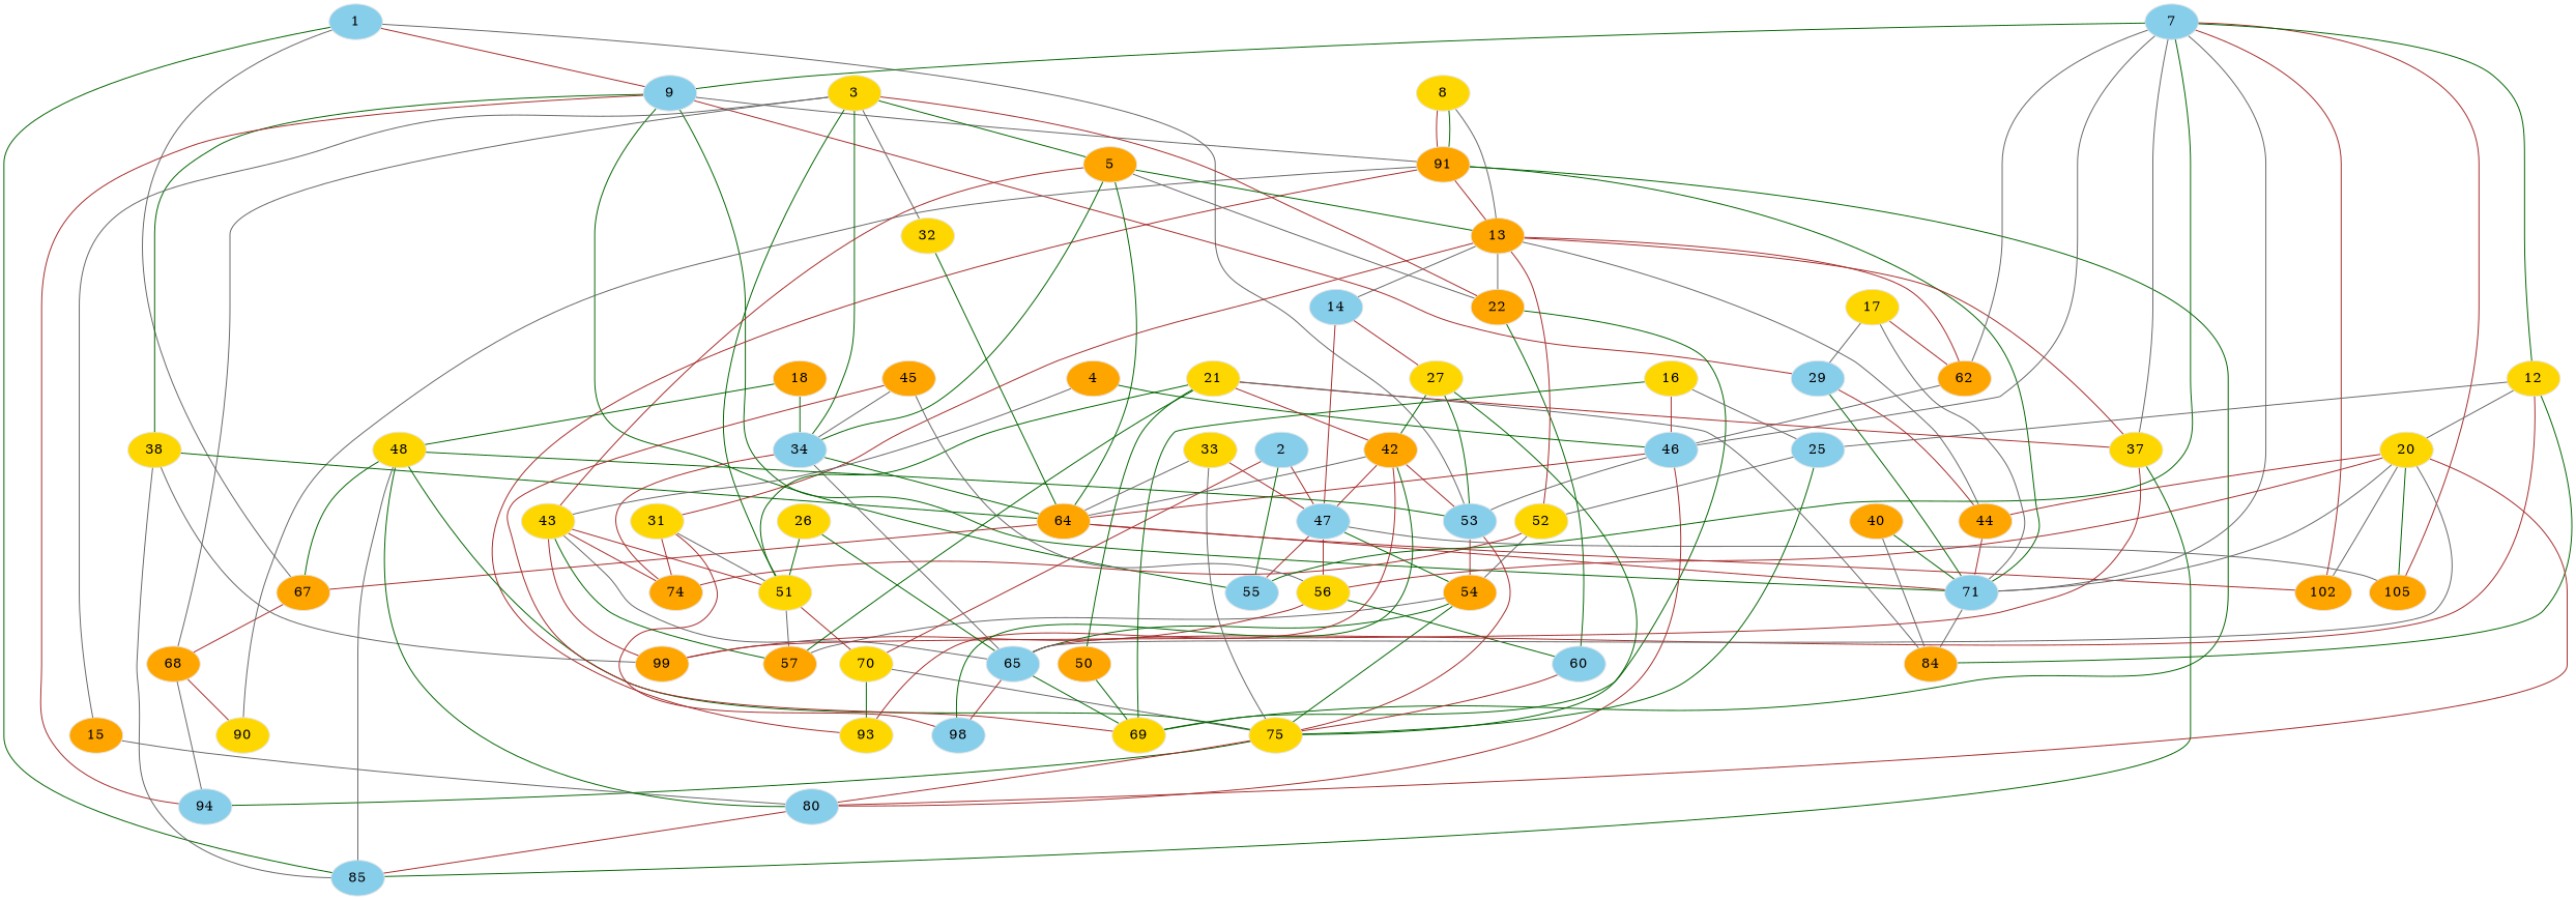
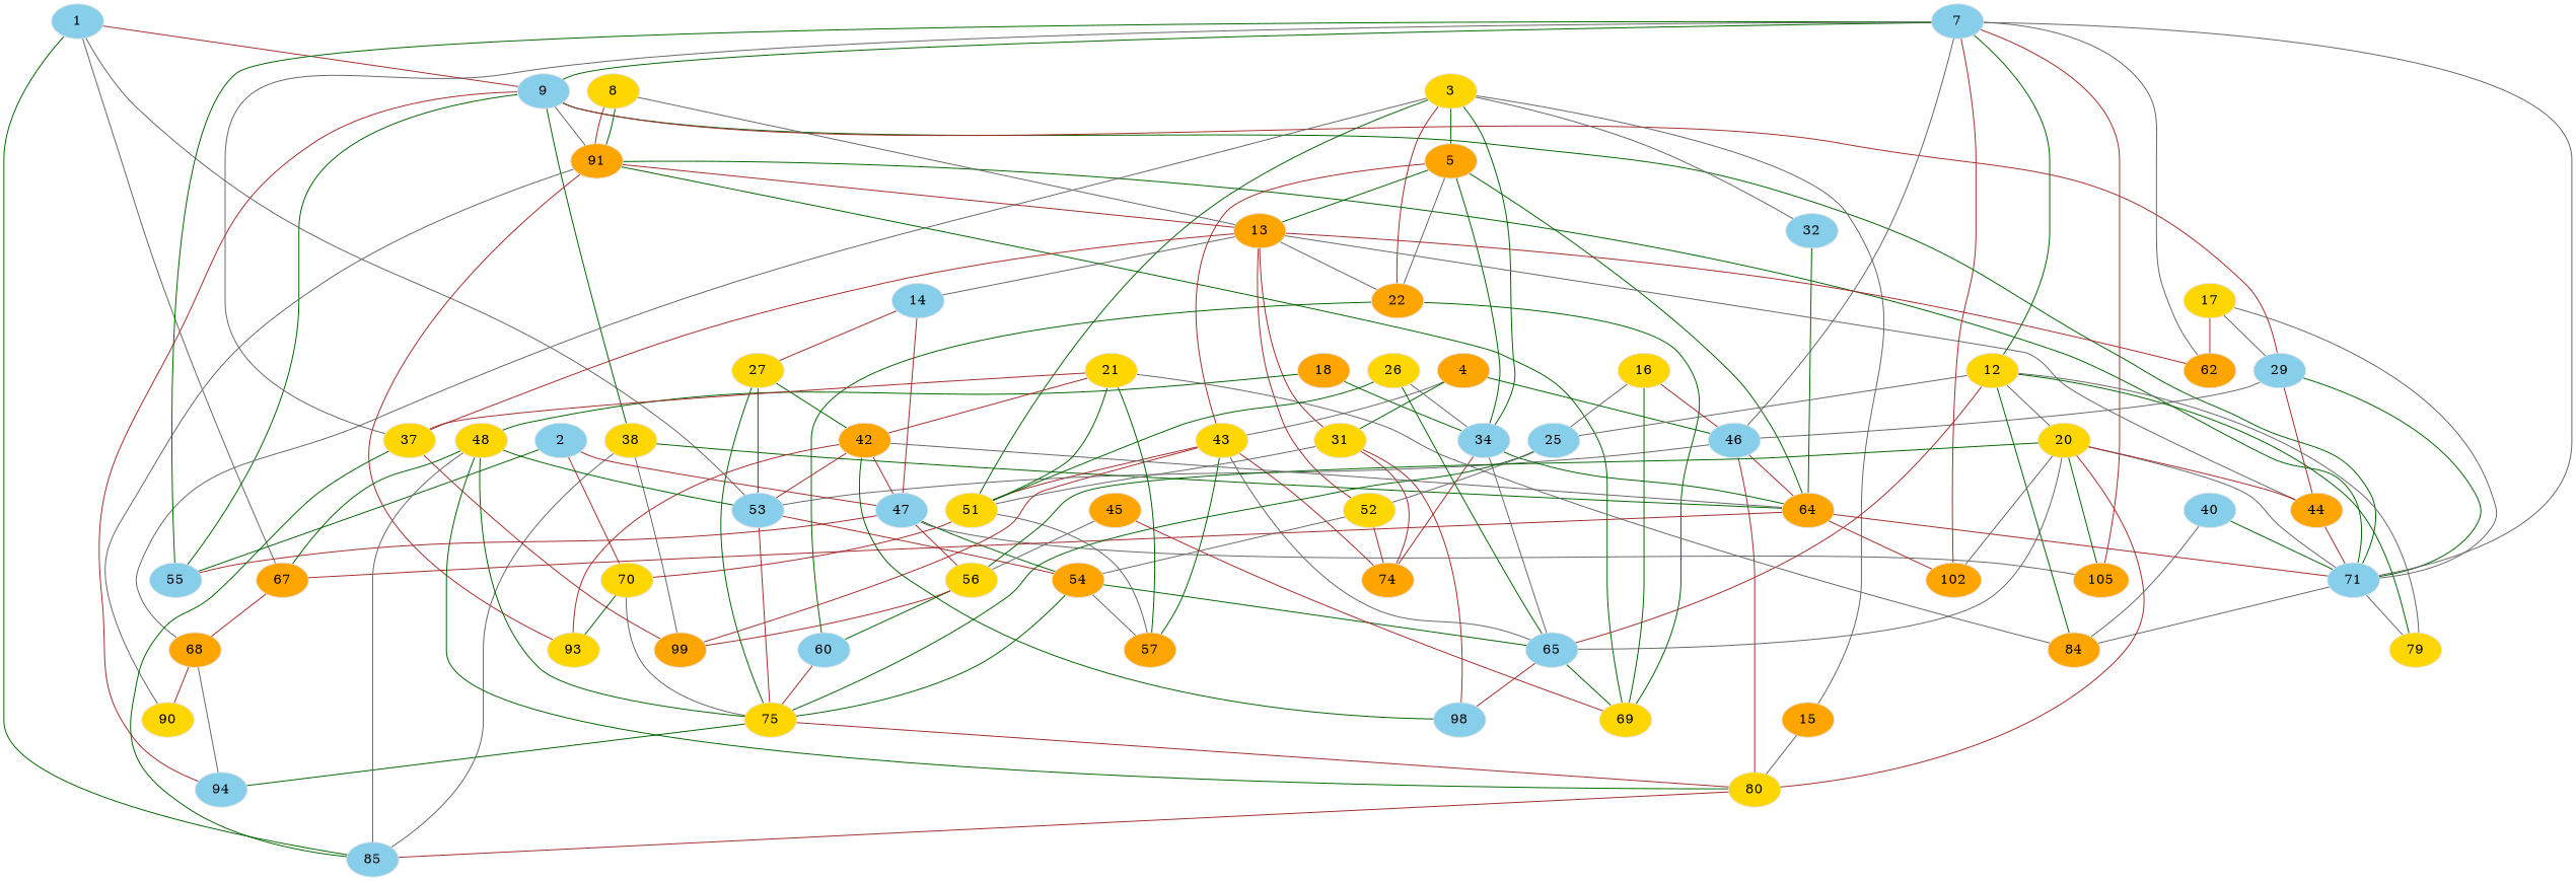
  graph {
    node [color=gray90 fillcolor=gold style=filled]
    edge [color=brown]
    1 [fillcolor=skyblue super="+10"]
    9 [fillcolor=skyblue super="+41"]
    53 [fillcolor=skyblue super="+81"]
    67 [fillcolor=orange]
    85 [fillcolor=skyblue super="+96"]
    55 [fillcolor=skyblue super="+91"]
    71 [fillcolor=skyblue super="+78"]
    n8 [fillcolor=orange label=91 super="+72"]
    29 [fillcolor=skyblue super="+58"]
    38
    94 [fillcolor=skyblue]
    75 [super="+95"]
    54 [fillcolor=orange super="+104"]
    68 [fillcolor=orange]
    47 [fillcolor=skyblue super="+63"]
    105 [fillcolor=orange]
    56 [super="+101"]
    2 [fillcolor=skyblue]
    70 [super="+103"]
    93
    3 [super="+19"]
    5 [fillcolor=orange super="+6"]
    15 [fillcolor=orange]
    22 [fillcolor=orange super="+36"]
-   32
+   32 [fillcolor=skyblue]
    34 [fillcolor=skyblue super="+35"]
    51 [super="+59"]
    43 [super="+92"]
    13 [fillcolor=orange super="+30"]
    64 [fillcolor=orange super="+86"]
-   80 [fillcolor=skyblue super="+88"]
+   80 [super="+88"]
    69 [super="+97"]
    60 [fillcolor=skyblue]
    65 [fillcolor=skyblue super="+100"]
    74 [fillcolor=orange]
    57 [fillcolor=orange]
    90
    4 [fillcolor=orange super="+89"]
    31 [super="+76"]
    46 [fillcolor=skyblue super="+87"]
    98 [fillcolor=skyblue]
    99 [fillcolor=orange]
    37 [super="+83"]
    62 [fillcolor=orange]
    14 [fillcolor=skyblue super="+24"]
    44 [fillcolor=orange]
    52 [super="+73"]
    102 [fillcolor=orange]
    7 [fillcolor=skyblue super="+61"]
    12 [super="+28"]
    20 [super="+39"]
    25 [fillcolor=skyblue super="+82"]
+   79
    84 [fillcolor=orange]
    8
    27
    42 [fillcolor=orange super="+49"]
    16 [super="+77"]
    17
    18 [fillcolor=orange]
    48 [super="+66"]
    21 [super="+23"]
-   50 [fillcolor=orange]
    26
-   33
-   40 [fillcolor=orange]
+   40 [fillcolor=skyblue]
    45 [fillcolor=orange]
    1 -- 9
    1 -- 53 [color=gray40]
    1 -- 67 [color=gray40]
    1 -- 85 [color=darkgreen]
    9 -- 55 [color=darkgreen]
    9 -- 71 [color=darkgreen]
    9 -- n8 [color=gray40]
    9 -- 29
    9 -- 38 [color=darkgreen]
    9 -- 94
    53 -- 75
    53 -- 54
    67 -- 68
+   71 -- 79 [color=gray40]
    71 -- 84 [color=gray40]
    n8 -- 71 [color=darkgreen]
    n8 -- 93
    n8 -- 13
    n8 -- 69 [color=darkgreen]
    n8 -- 90 [color=gray40]
    29 -- 71 [color=darkgreen]
-   62 -- 46 [color=gray40]
+   29 -- 46 [color=gray40]
    29 -- 44
    38 -- 85 [color=gray40]
    38 -- 64 [color=darkgreen]
    38 -- 99 [color=gray40]
    75 -- 94 [color=darkgreen]
    75 -- 80
    54 -- 75 [color=darkgreen]
    54 -- 65 [color=darkgreen]
    54 -- 57 [color=gray40]
    68 -- 94 [color=gray40]
    68 -- 90
    47 -- 55
    47 -- 54 [color=darkgreen]
    47 -- 105 [color=gray40]
    47 -- 56
    56 -- 60 [color=darkgreen]
    56 -- 99
    2 -- 55 [color=darkgreen]
    2 -- 47
    2 -- 70
    70 -- 75 [color=gray40]
    70 -- 93 [color=darkgreen]
    3 -- 68 [color=gray40]
    3 -- 5 [color=darkgreen]
    3 -- 15 [color=gray40]
    3 -- 22
    3 -- 32 [color=gray40]
    3 -- 34 [color=darkgreen]
    3 -- 51 [color=darkgreen]
    5 -- 22 [color=gray40]
    5 -- 34 [color=darkgreen]
    5 -- 43
    5 -- 13 [color=darkgreen]
    5 -- 64 [color=darkgreen]
    15 -- 80 [color=gray40 weight=2]
    22 -- 69 [color=darkgreen]
    22 -- 60 [color=darkgreen]
    32 -- 64 [color=darkgreen]
    34 -- 64 [color=darkgreen]
    34 -- 65 [color=gray40]
    34 -- 74
    51 -- 70
    51 -- 57 [color=gray40]
    43 -- 51
    43 -- 65 [color=gray40]
    43 -- 74
    43 -- 57 [color=darkgreen]
    43 -- 99
    13 -- 22 [color=gray40]
    13 -- 31
    13 -- 37
    13 -- 62
    13 -- 14 [color=gray40]
    13 -- 44 [color=gray40]
    13 -- 52
    64 -- 67
    64 -- 71
    64 -- 102
    80 -- 85
    60 -- 75
    65 -- 69 [color=darkgreen]
    65 -- 98
    4 -- 43 [color=gray40]
+   4 -- 31 [color=darkgreen]
    4 -- 46 [color=darkgreen]
    31 -- 51 [color=gray40]
    31 -- 74
    31 -- 98
    46 -- 53 [color=gray40]
    46 -- 64
    46 -- 80 [weight=2]
    37 -- 85 [color=darkgreen]
    37 -- 99
    14 -- 47 [weight=2]
    14 -- 27
    44 -- 71
    52 -- 54 [color=gray40 weight=2]
    52 -- 74
    7 -- 9 [color=darkgreen]
    7 -- 55 [color=darkgreen]
    7 -- 71 [color=gray40]
    7 -- 105
    7 -- 46 [color=gray40 weight=2]
    7 -- 37 [color=gray40]
    7 -- 62 [color=gray40]
    7 -- 102
    7 -- 12 [color=darkgreen]
    12 -- 65
    12 -- 20 [color=gray40]
    12 -- 25 [color=gray40]
+   12 -- 79 [color=darkgreen]
+   12 -- 79 [color=gray40]
    12 -- 84 [color=darkgreen]
    20 -- 71 [color=gray40]
    20 -- 105 [color=darkgreen]
-   20 -- 56
+   20 -- 56 [color=darkgreen]
    20 -- 80
    20 -- 65 [color=gray40]
    20 -- 44
    20 -- 102 [color=gray40]
    25 -- 75 [color=darkgreen]
    25 -- 52 [color=gray40]
    8 -- n8
    8 -- n8 [color=darkgreen]
    8 -- 13 [color=gray40]
    27 -- 53 [color=darkgreen]
    27 -- 75 [color=darkgreen]
    27 -- 42 [color=darkgreen]
    42 -- 53
    42 -- 47
    42 -- 93
    42 -- 64 [color=gray40]
    42 -- 98 [color=darkgreen]
    16 -- 69 [color=darkgreen weight=2]
    16 -- 46
    16 -- 25 [color=gray40 weight=2]
    17 -- 71 [color=gray40]
    17 -- 29 [color=gray40]
    17 -- 62
    18 -- 34 [color=darkgreen]
    18 -- 48 [color=darkgreen]
    48 -- 53 [color=darkgreen]
    48 -- 67 [color=darkgreen]
    48 -- 85 [color=gray40]
    48 -- 75 [color=darkgreen]
    48 -- 80 [color=darkgreen]
    21 -- 51 [color=darkgreen]
    21 -- 57 [color=darkgreen]
    21 -- 37
    21 -- 84 [color=gray40]
    21 -- 42
-   21 -- 50 [color=darkgreen]
-   50 -- 69 [color=darkgreen]
-   45 -- 34 [color=gray40]
+   26 -- 34 [color=gray40]
    26 -- 51 [color=darkgreen]
    26 -- 65 [color=darkgreen]
-   33 -- 75 [color=gray40]
-   33 -- 47
-   33 -- 64 [color=gray40]
    40 -- 71 [color=darkgreen]
    40 -- 84 [color=gray40]
    45 -- 56 [color=gray40]
    45 -- 69
  }
